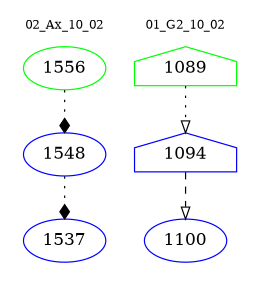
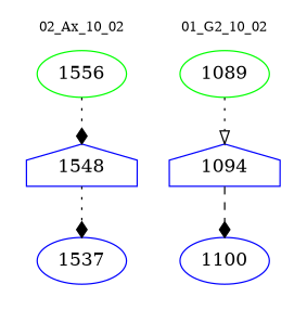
  digraph {
    node [color=blue shape=ellipse]
    edge [arrowhead=diamond color=black style=dotted]
    n1 [color=green label=1556]
-   n2 [label=1548]
+   n2 [label=1548 shape=house]
    n3 [label=1537]
-   n4 [color=green label=1089 shape=house]
+   n4 [color=green label=1089]
    n5 [label=1094 shape=house]
    n6 [label=1100]
    subgraph cluster_1 {
      color=white
      fontsize=10
      label="02_Ax_10_02"
      n1
      n2
      n3
    }
    subgraph cluster_2 {
      color=white
      fontsize=10
      label="01_G2_10_02"
      n4
      n5
      n6
    }
    n1 -> n2
    n2 -> n3
    n4 -> n5 [arrowhead=onormal]
-   n5 -> n6 [arrowhead=onormal style=dashed]
+   n5 -> n6 [style=dashed]
  }
